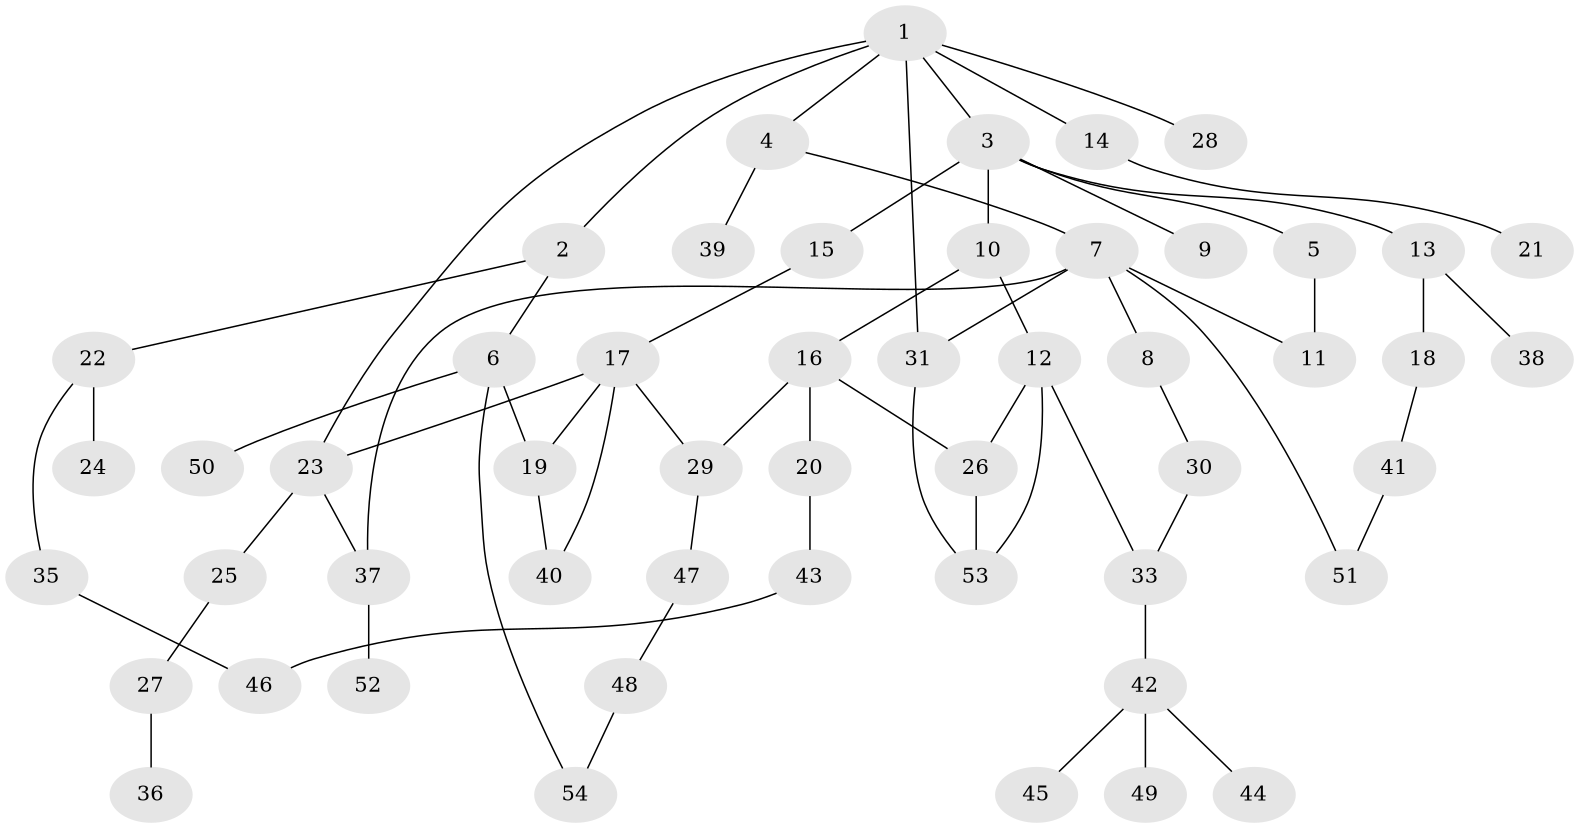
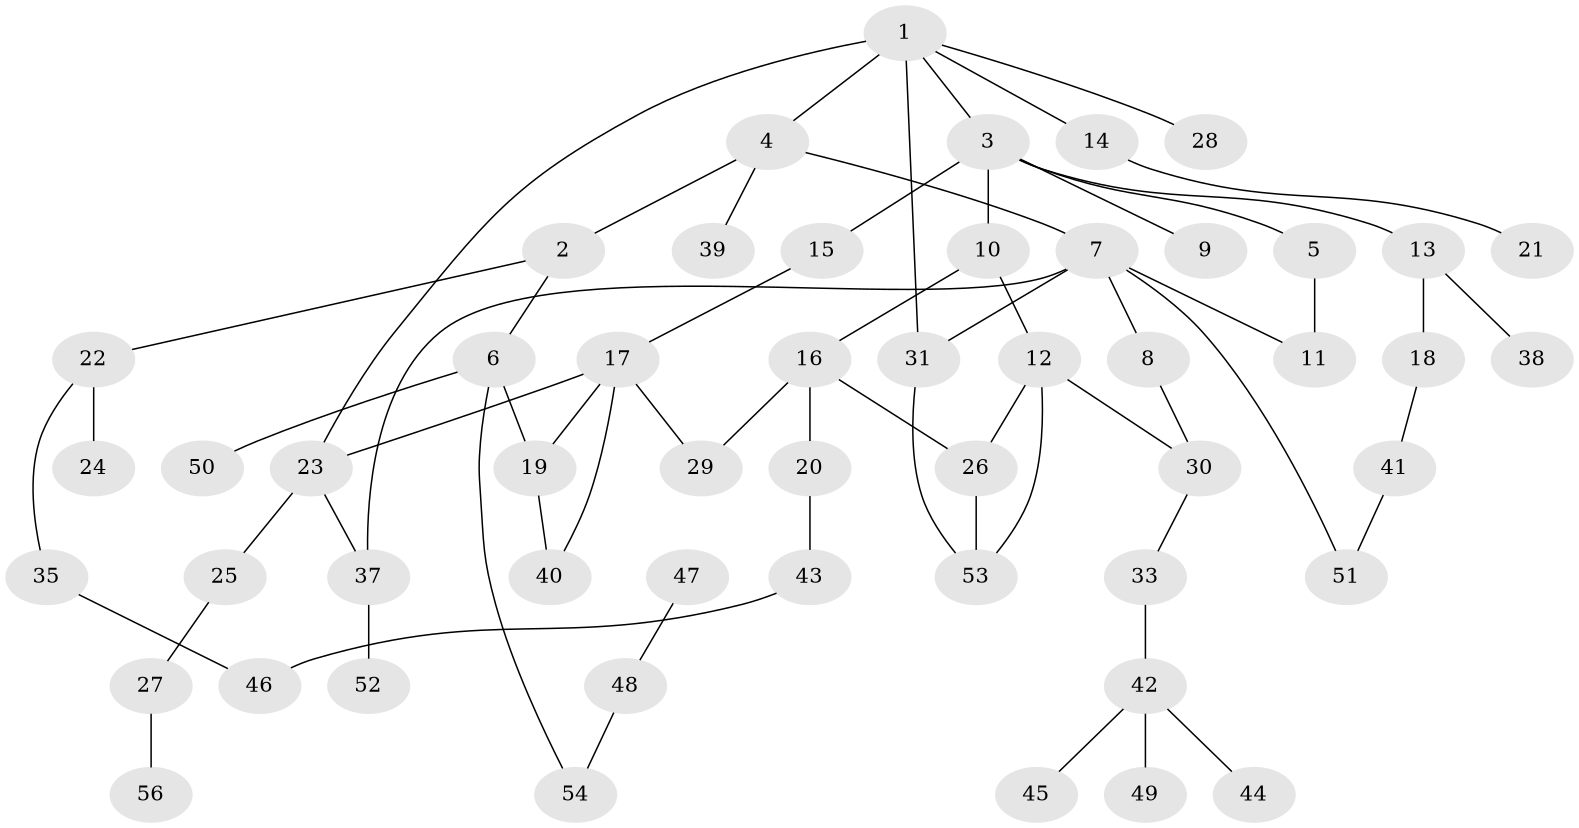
  graph {
    node [color=gray90 style=filled]
    1
    2
    3
    4
    14
    23
    28
    31
    6
    22
    5
    9
    10
    13
    15
    7
    39
    21
    37
    25
    53
    19
    50
    54
    24
    35
    11
    12
    16
    18
    38
    17
    8
    51
    40
    30
    52
    33
    26
    20
    29
    41
    43
    47
    46
    27
-   36
+   36 [label=56]
    48
    42
    49
    44
    45
-   1 -- 2
+   4 -- 2
    1 -- 3
    1 -- 4
    1 -- 14
    1 -- 23
    1 -- 28
    1 -- 31
    2 -- 6
    2 -- 22
    3 -- 5
    3 -- 9
    3 -- 10
    3 -- 13
    3 -- 15
    4 -- 7
    4 -- 39
    14 -- 21
    23 -- 37
    23 -- 25
    31 -- 53
    6 -- 19
    6 -- 50
    6 -- 54
    22 -- 24
    22 -- 35
    5 -- 11
    10 -- 12
    10 -- 16
    13 -- 18
    13 -- 38
    15 -- 17
    7 -- 31
    7 -- 37
    7 -- 11
    7 -- 8
    7 -- 51
    37 -- 52
    25 -- 27
    19 -- 40
    35 -- 46
    12 -- 53
-   12 -- 33
+   12 -- 30
    12 -- 26
    16 -- 26
    16 -- 20
    16 -- 29
    18 -- 41
    17 -- 23
    17 -- 19
    17 -- 40
    17 -- 29
    8 -- 30
    30 -- 33
    33 -- 42
    26 -- 53
    20 -- 43
-   29 -- 47
    41 -- 51
    43 -- 46
    47 -- 48
    27 -- 36
    48 -- 54
    42 -- 49
    42 -- 44
    42 -- 45
  }
